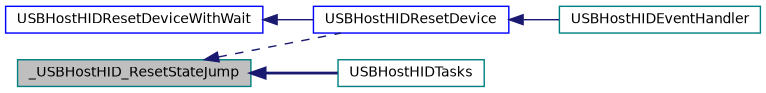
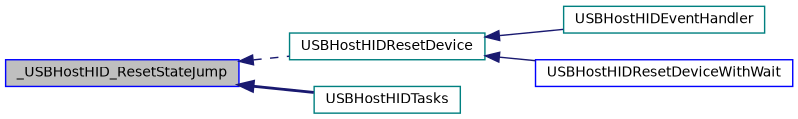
  digraph {
    rankdir=LR
    node [color=teal fillcolor=white fontname=Helvetica fontsize=10 shape=record style=filled]
    edge [color=midnightblue dir=back fontname=Helvetica fontsize=10 labelfontname=Helvetica labelfontsize=10 style=solid]
-   n1 [fillcolor=grey75 fontcolor=black height=0.2 label=_USBHostHID_ResetStateJump width=0.4]
-   n2 [color=blue height=0.2 label=USBHostHIDResetDevice width=0.4]
+   n1 [color=blue fillcolor=grey75 fontcolor=black height=0.2 label=_USBHostHID_ResetStateJump width=0.4]
+   n2 [height=0.2 label=USBHostHIDResetDevice width=0.4]
    n3 [height=0.2 label=USBHostHIDTasks width=0.4]
    n4 [height=0.2 label=USBHostHIDEventHandler width=0.4]
    n5 [color=blue height=0.2 label=USBHostHIDResetDeviceWithWait width=0.4]
    n1 -> n2 [style=dashed]
    n1 -> n3 [style=bold]
    n2 -> n4
-   n5 -> n2
+   n2 -> n5
  }
